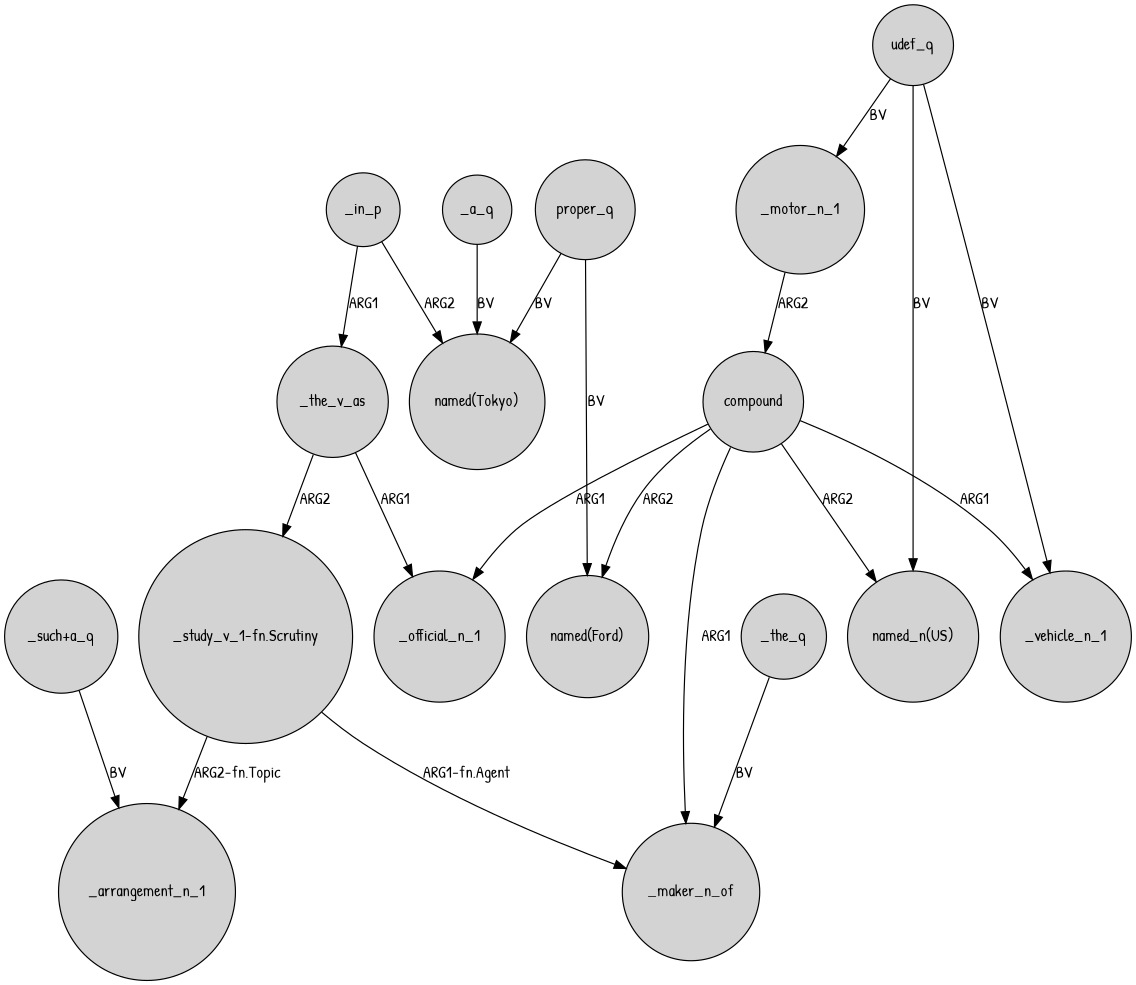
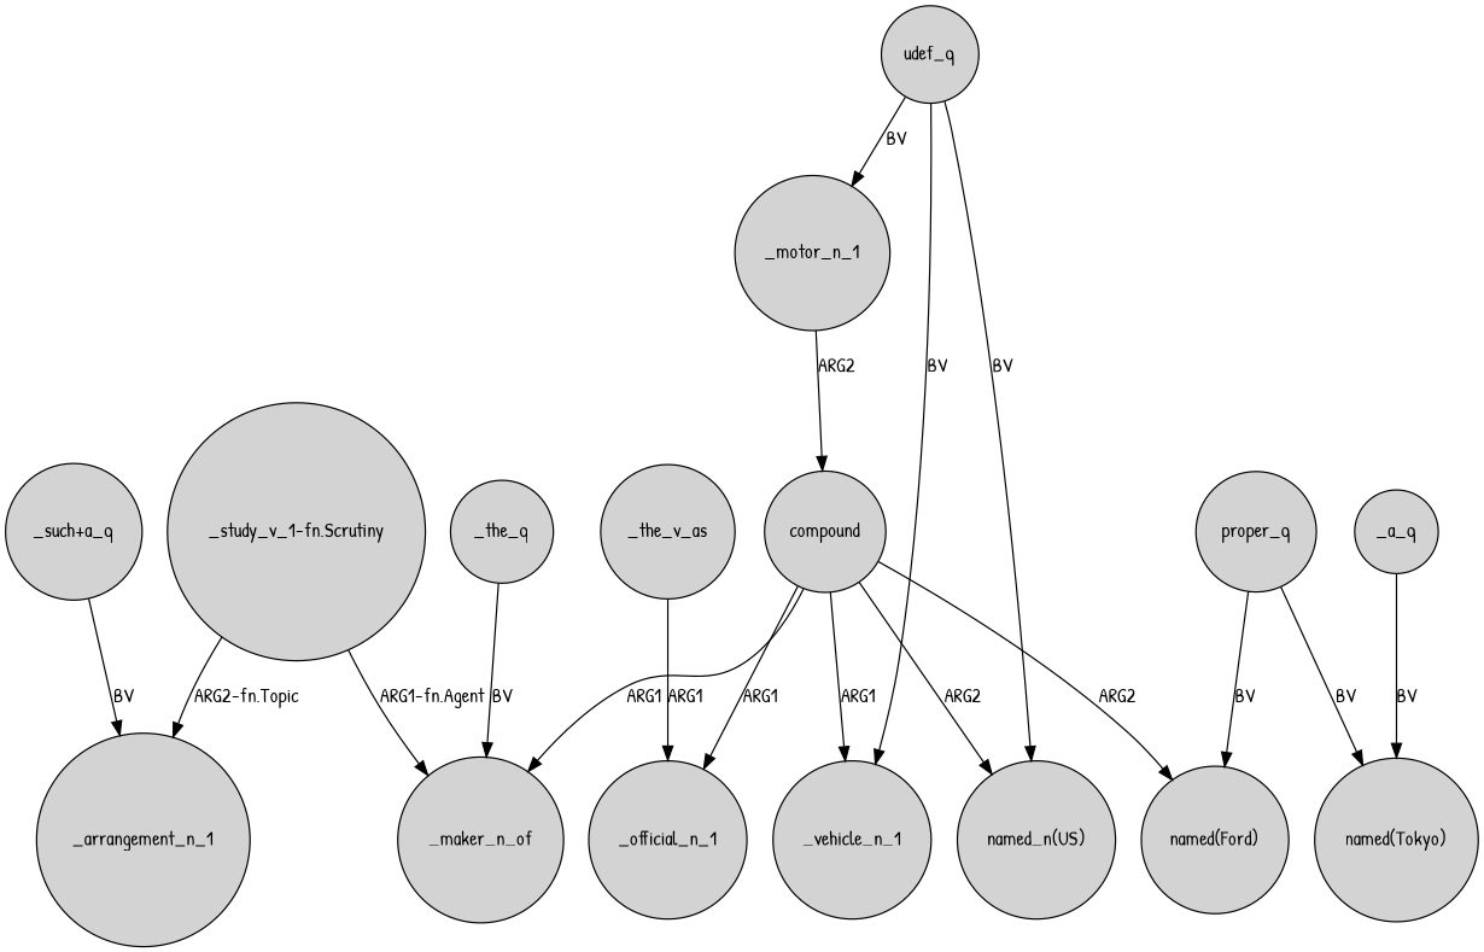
  digraph {
    fontname="Patrick Hand"
    node [fontname="Patrick Hand" shape=circle style=filled]
    edge [fontname="Patrick Hand"]
    compound
    _maker_n_of
    "named_n(US)"
    _official_n_1
    _vehicle_n_1
    "named(Ford)"
    _motor_n_1
    "_study_v_1-fn.Scrutiny"
    _arrangement_n_1
    udef_q
    n11 [label=_the_v_as]
    _the_q
    proper_q
    "named(Tokyo)"
    _a_q
    "_such+a_q"
-   _in_p
    compound -> _maker_n_of [label=ARG1]
    compound -> "named_n(US)" [label=ARG2]
    compound -> _official_n_1 [label=ARG1]
    compound -> _vehicle_n_1 [label=ARG1]
    compound -> "named(Ford)" [label=ARG2]
    _motor_n_1 -> compound [label=ARG2]
    "_study_v_1-fn.Scrutiny" -> _maker_n_of [label="ARG1-fn.Agent"]
    "_study_v_1-fn.Scrutiny" -> _arrangement_n_1 [label="ARG2-fn.Topic"]
    udef_q -> "named_n(US)" [label=BV]
    udef_q -> _vehicle_n_1 [label=BV]
    udef_q -> _motor_n_1 [label=BV]
    n11 -> _official_n_1 [label=ARG1]
-   n11 -> "_study_v_1-fn.Scrutiny" [label=ARG2]
    _the_q -> _maker_n_of [label=BV]
    proper_q -> "named(Ford)" [label=BV]
    proper_q -> "named(Tokyo)" [label=BV]
    _a_q -> "named(Tokyo)" [label=BV]
    "_such+a_q" -> _arrangement_n_1 [label=BV]
-   _in_p -> n11 [label=ARG1]
-   _in_p -> "named(Tokyo)" [label=ARG2]
  }
